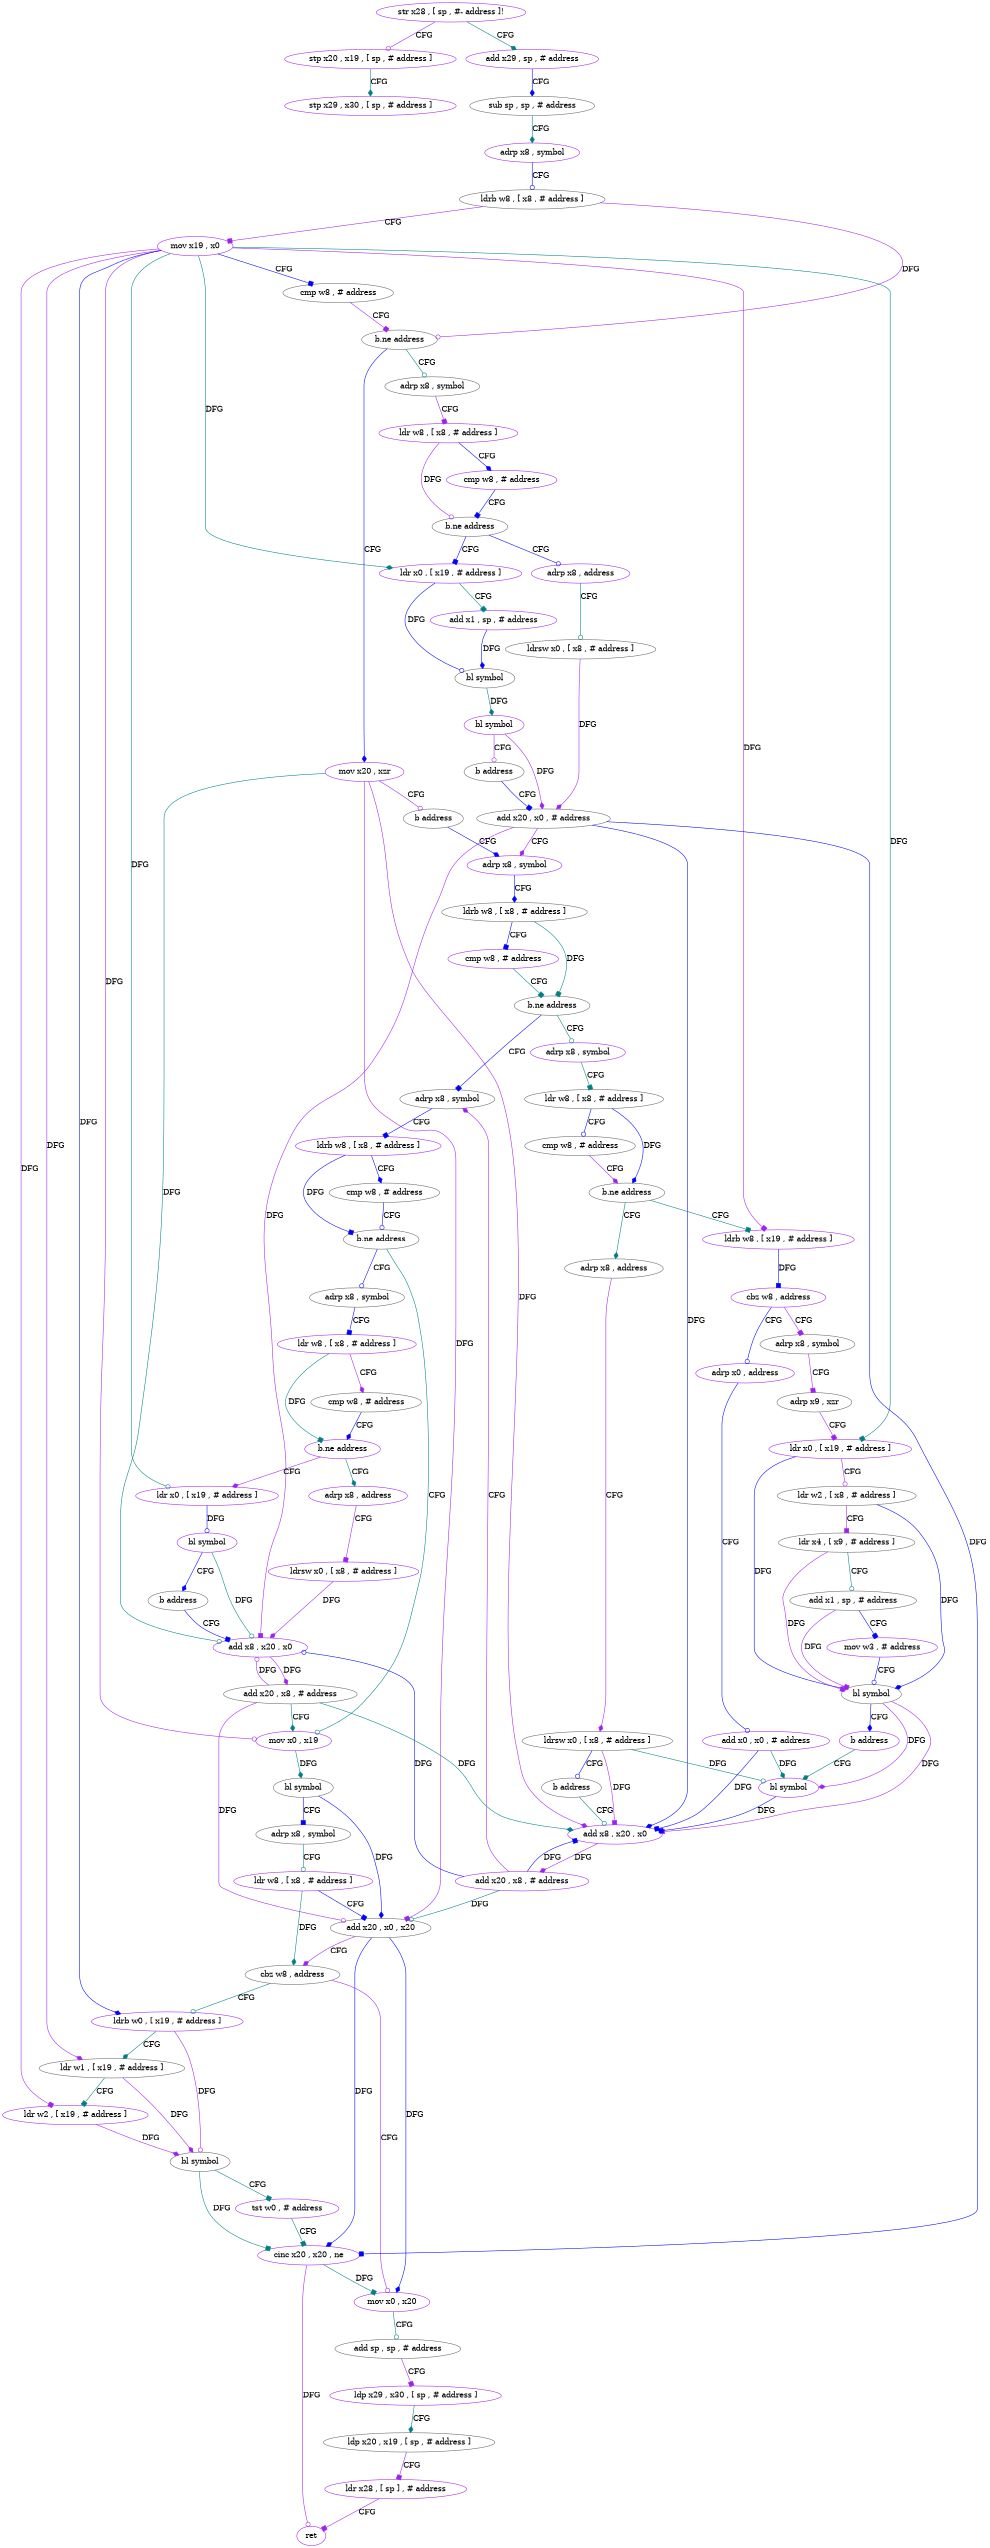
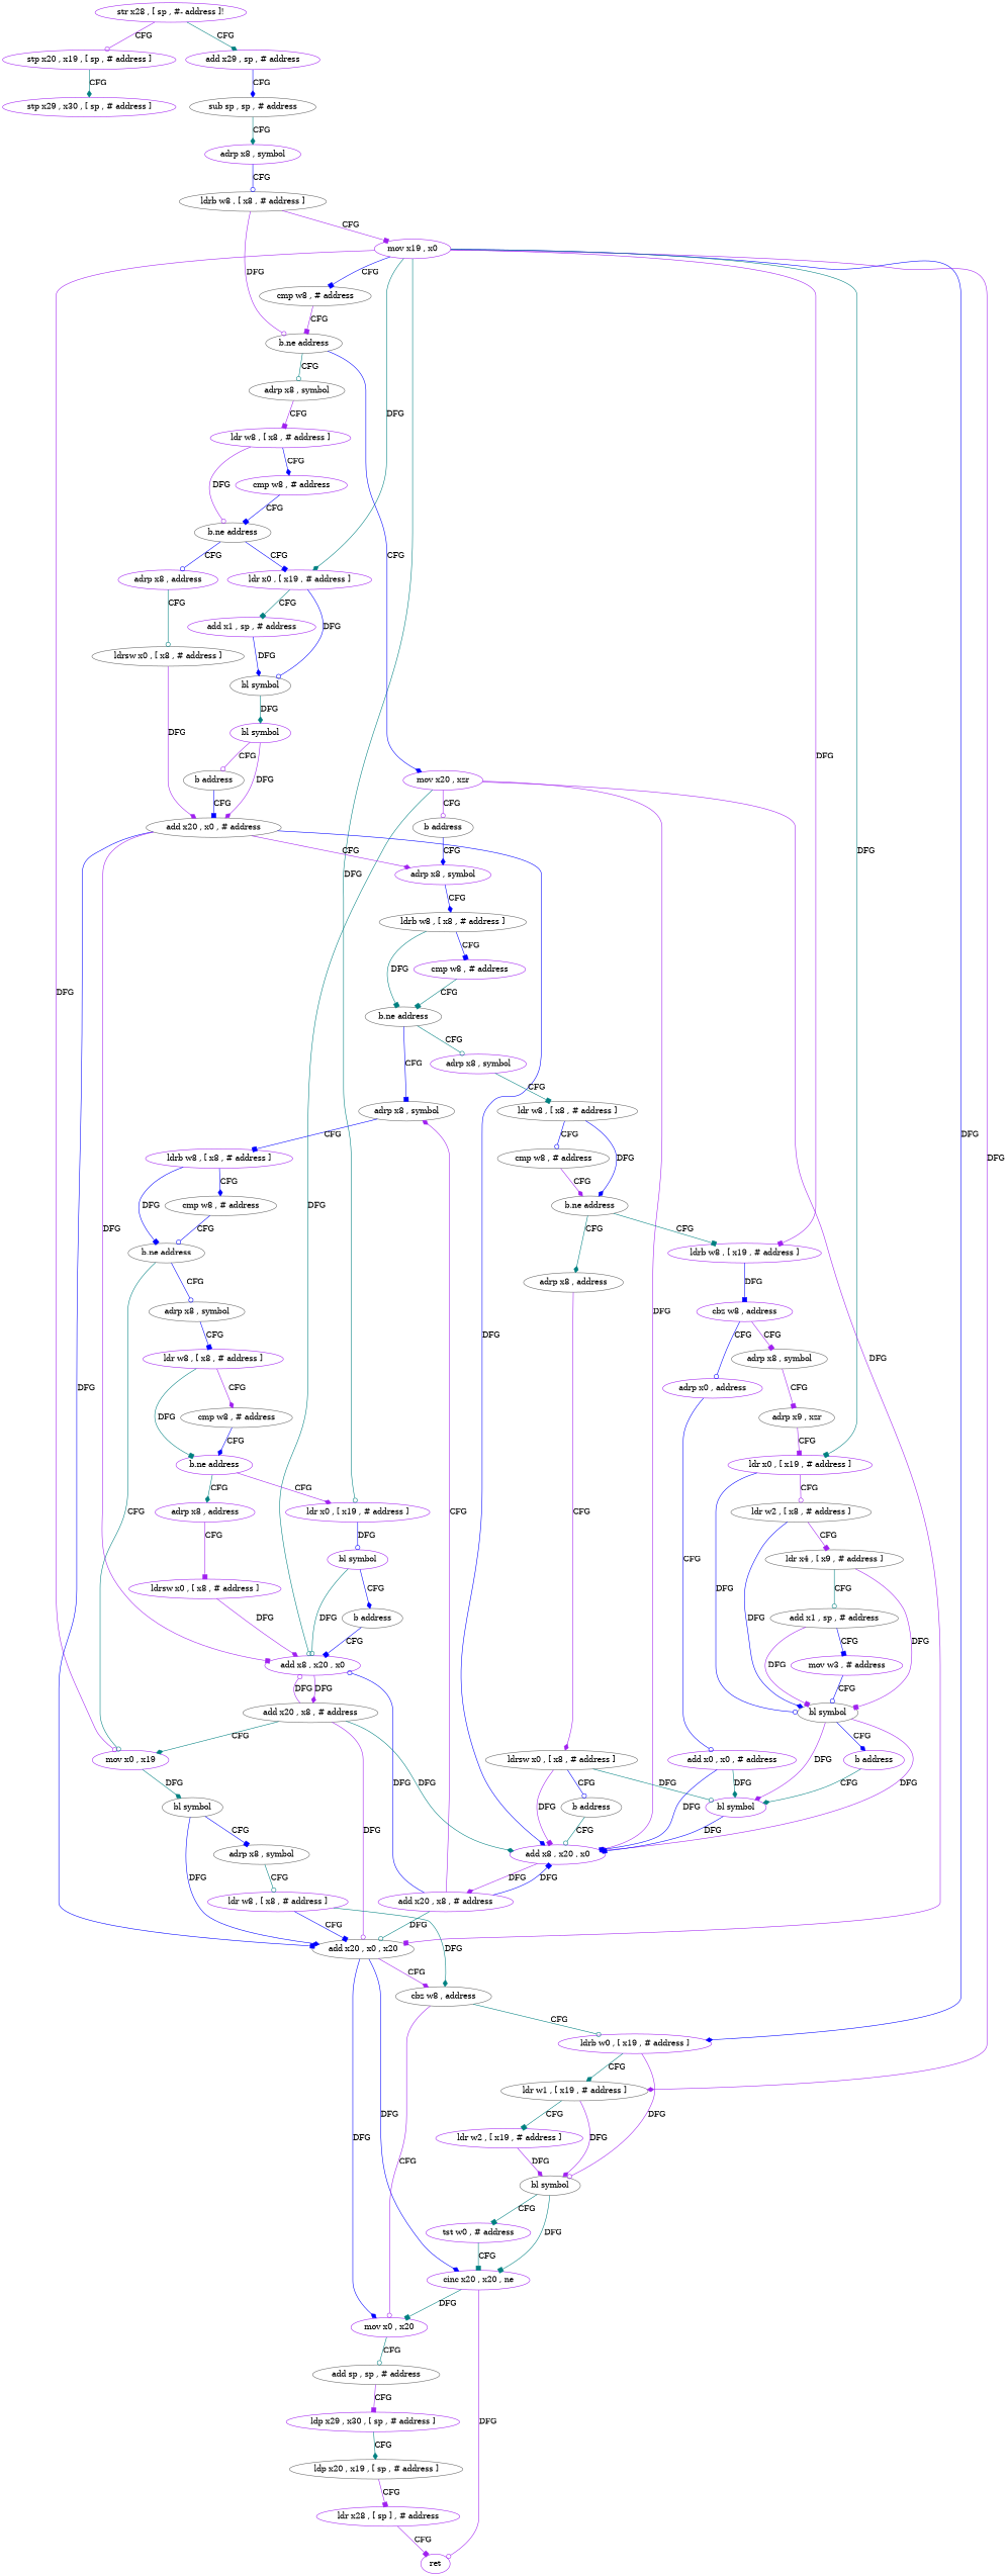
  digraph {
    node [color=purple]
    edge [arrowhead=diamond color=purple]
    n1 [label="str x28 , [ sp , #- address ]!"]
    n2 [label="stp x20 , x19 , [ sp , # address ]"]
    n3 [label="add x29 , sp , # address"]
    n4 [label="stp x29 , x30 , [ sp , # address ]"]
    n5 [color=gray40 label="sub sp , sp , # address"]
    n6 [label="adrp x8 , symbol"]
    n7 [color=gray40 label="ldrb w8 , [ x8 , # address ]"]
    n8 [label="mov x19 , x0"]
    n9 [color=gray40 label="b.ne address"]
    n10 [color=gray40 label="cmp w8 , # address"]
    n11 [label="ldr x0 , [ x19 , # address ]"]
    n12 [label="mov x0 , x19"]
    n13 [label="ldrb w8 , [ x19 , # address ]"]
    n14 [label="ldrb w0 , [ x19 , # address ]"]
    n15 [label="ldr x0 , [ x19 , # address ]"]
    n16 [color=gray40 label="ldr w1 , [ x19 , # address ]"]
    n17 [label="ldr w2 , [ x19 , # address ]"]
    n18 [label="ldr x0 , [ x19 , # address ]"]
    n19 [label="mov x20 , xzr"]
    n20 [color=gray40 label="adrp x8 , symbol"]
    n21 [label="add x1 , sp , # address"]
    n22 [color=gray40 label="bl symbol"]
    n23 [color=gray40 label="bl symbol"]
    n24 [label="cbz w8 , address"]
    n25 [color=gray40 label="bl symbol"]
    n26 [label="bl symbol"]
    n27 [color=gray40 label="ldr w2 , [ x8 , # address ]"]
    n28 [color=gray40 label="bl symbol"]
    n29 [color=gray40 label="b address"]
    n30 [color=gray40 label="add x20 , x0 , x20"]
    n31 [label="add x8 , x20 , x0"]
    n32 [label="add x8 , x20 , x0"]
    n33 [label="ldr w8 , [ x8 , # address ]"]
    n34 [label="adrp x8 , symbol"]
    n35 [color=gray40 label="cbz w8 , address"]
    n36 [label="mov x0 , x20"]
    n37 [label="cinc x20 , x20 , ne"]
    n38 [label="add x20 , x8 , # address"]
    n39 [color=gray40 label="add x20 , x8 , # address"]
    n40 [label="cmp w8 , # address"]
    n41 [color=gray40 label="b.ne address"]
    n42 [color=gray40 label="ldrb w8 , [ x8 , # address ]"]
    n43 [label="cmp w8 , # address"]
    n44 [color=gray40 label="b.ne address"]
    n45 [label="adrp x8 , address"]
    n46 [color=gray40 label="ldrsw x0 , [ x8 , # address ]"]
    n47 [color=gray40 label="add x20 , x0 , # address"]
    n48 [label="bl symbol"]
    n49 [color=gray40 label="adrp x8 , symbol"]
    n50 [label="adrp x8 , symbol"]
    n51 [label="ldrb w8 , [ x8 , # address ]"]
    n52 [color=gray40 label="ldr w8 , [ x8 , # address ]"]
    n53 [color=gray40 label="cmp w8 , # address"]
    n54 [color=gray40 label="b.ne address"]
    n55 [color=gray40 label="cmp w8 , # address"]
    n56 [color=gray40 label="b.ne address"]
    n57 [color=gray40 label="b address"]
    n58 [color=gray40 label="adrp x8 , symbol"]
    n59 [label="ldr w8 , [ x8 , # address ]"]
    n60 [color=gray40 label="adrp x8 , symbol"]
    n61 [color=gray40 label="cmp w8 , # address"]
    n62 [label="b.ne address"]
    n63 [color=gray40 label="adrp x8 , address"]
    n64 [color=gray40 label="ldrsw x0 , [ x8 , # address ]"]
    n65 [color=gray40 label="b address"]
    n66 [label="bl symbol"]
    n67 [label="adrp x0 , address"]
    n68 [color=gray40 label="adrp x8 , symbol"]
    n69 [label="ldr w8 , [ x8 , # address ]"]
    n70 [color=gray40 label="add sp , sp , # address"]
    n71 [label=ret]
    n72 [label="ldp x29 , x30 , [ sp , # address ]"]
    n73 [label="tst w0 , # address"]
    n74 [label="adrp x8 , address"]
    n75 [label="ldrsw x0 , [ x8 , # address ]"]
    n76 [color=gray40 label="b address"]
    n77 [label="add x0 , x0 , # address"]
    n78 [color=gray40 label="adrp x9 , xzr"]
    n79 [color=gray40 label="ldp x20 , x19 , [ sp , # address ]"]
    n80 [label="ldr x28 , [ sp ] , # address"]
    n81 [color=gray40 label="ldr x4 , [ x9 , # address ]"]
    n82 [label="b address"]
    n83 [color=gray40 label="add x1 , sp , # address"]
    n84 [label="mov w3 , # address"]
    n1 -> n2 [arrowhead=odot label=CFG]
    n1 -> n3 [color=teal label=CFG]
    n2 -> n4 [color=teal label=CFG]
    n3 -> n5 [color=blue label=CFG]
    n5 -> n6 [color=teal label=CFG]
    n6 -> n7 [arrowhead=odot color=blue label=CFG]
    n7 -> n8 [arrowhead=box label=CFG]
    n7 -> n9 [arrowhead=odot label=DFG]
    n8 -> n10 [arrowhead=box color=blue label=CFG]
    n8 -> n11 [color=teal label=DFG]
    n8 -> n12 [arrowhead=odot label=DFG]
    n8 -> n13 [arrowhead=box label=DFG]
    n8 -> n14 [color=blue label=DFG]
    n8 -> n15 [arrowhead=odot color=teal label=DFG]
    n8 -> n16 [label=DFG]
-   n8 -> n17 [arrowhead=box label=DFG]
    n8 -> n18 [arrowhead=box color=teal label=DFG]
    n9 -> n19 [color=blue label=CFG]
    n9 -> n20 [arrowhead=odot color=teal label=CFG]
    n10 -> n9 [arrowhead=box label=CFG]
    n11 -> n21 [arrowhead=box color=teal label=CFG]
    n11 -> n22 [arrowhead=odot color=blue label=DFG]
    n12 -> n23 [color=teal label=DFG]
    n13 -> n24 [arrowhead=box color=blue label=DFG]
    n14 -> n16 [color=teal label=CFG]
    n14 -> n25 [arrowhead=odot label=DFG]
    n15 -> n26 [arrowhead=odot color=blue label=DFG]
    n16 -> n17 [arrowhead=box color=teal label=CFG]
    n16 -> n25 [label=DFG]
    n17 -> n25 [label=DFG]
    n18 -> n27 [arrowhead=odot label=CFG]
    n18 -> n28 [arrowhead=odot color=blue label=DFG]
    n19 -> n29 [arrowhead=odot label=CFG]
    n19 -> n30 [arrowhead=box label=DFG]
    n19 -> n31 [label=DFG]
    n19 -> n32 [arrowhead=odot color=teal label=DFG]
    n20 -> n33 [arrowhead=box label=CFG]
    n21 -> n22 [color=blue label=DFG]
    n22 -> n48 [color=teal label=DFG]
    n23 -> n30 [color=blue label=DFG]
    n23 -> n60 [arrowhead=box color=blue label=CFG]
    n24 -> n67 [arrowhead=odot color=blue label=CFG]
    n24 -> n68 [arrowhead=box label=CFG]
    n25 -> n37 [arrowhead=box color=teal label=DFG]
    n25 -> n73 [arrowhead=box color=teal label=CFG]
    n26 -> n32 [arrowhead=odot color=teal label=DFG]
    n26 -> n76 [color=blue label=CFG]
    n27 -> n28 [color=blue label=DFG]
    n27 -> n81 [arrowhead=box label=CFG]
    n28 -> n31 [arrowhead=box label=DFG]
    n28 -> n66 [label=DFG]
    n28 -> n82 [color=blue label=CFG]
    n29 -> n34 [color=blue label=CFG]
    n30 -> n35 [label=CFG]
    n30 -> n36 [color=blue label=DFG]
    n30 -> n37 [color=blue label=DFG]
    n31 -> n38 [label=DFG]
    n32 -> n39 [label=DFG]
    n33 -> n40 [color=blue label=CFG]
    n33 -> n41 [arrowhead=odot label=DFG]
    n34 -> n42 [color=blue label=CFG]
    n35 -> n14 [arrowhead=odot color=teal label=CFG]
    n35 -> n36 [arrowhead=odot label=CFG]
    n36 -> n70 [arrowhead=odot color=teal label=CFG]
    n37 -> n36 [arrowhead=box color=teal label=DFG]
    n37 -> n71 [arrowhead=odot label=DFG]
    n38 -> n30 [arrowhead=odot color=teal label=DFG]
    n38 -> n31 [arrowhead=box color=blue label=DFG]
    n38 -> n32 [arrowhead=odot color=blue label=DFG]
    n38 -> n49 [label=CFG]
    n39 -> n12 [color=teal label=CFG]
    n39 -> n30 [arrowhead=odot label=DFG]
    n39 -> n31 [color=teal label=DFG]
    n39 -> n32 [arrowhead=odot label=DFG]
    n40 -> n41 [arrowhead=box color=blue label=CFG]
    n41 -> n11 [arrowhead=box color=blue label=CFG]
    n41 -> n45 [arrowhead=odot color=blue label=CFG]
    n42 -> n43 [arrowhead=box color=blue label=CFG]
    n42 -> n44 [arrowhead=box color=teal label=DFG]
    n43 -> n44 [arrowhead=box color=teal label=CFG]
    n44 -> n49 [arrowhead=box color=blue label=CFG]
    n44 -> n50 [arrowhead=odot color=teal label=CFG]
    n45 -> n46 [arrowhead=odot color=teal label=CFG]
    n46 -> n47 [label=DFG]
-   n47 -> n37 [arrowhead=box color=blue label=DFG]
+   n47 -> n30 [arrowhead=box color=blue label=DFG]
    n47 -> n31 [color=blue label=DFG]
    n47 -> n32 [arrowhead=box label=DFG]
    n47 -> n34 [label=CFG]
    n48 -> n47 [label=DFG]
    n48 -> n57 [arrowhead=odot label=CFG]
    n49 -> n51 [arrowhead=box color=blue label=CFG]
    n50 -> n52 [arrowhead=box color=teal label=CFG]
    n51 -> n53 [color=blue label=CFG]
    n51 -> n54 [arrowhead=box color=blue label=DFG]
    n52 -> n55 [arrowhead=odot color=blue label=CFG]
    n52 -> n56 [color=blue label=DFG]
    n53 -> n54 [arrowhead=odot color=blue label=CFG]
    n54 -> n12 [arrowhead=odot color=teal label=CFG]
    n54 -> n58 [arrowhead=odot color=blue label=CFG]
    n55 -> n56 [label=CFG]
    n56 -> n13 [arrowhead=box color=teal label=CFG]
    n56 -> n63 [color=teal label=CFG]
    n57 -> n47 [arrowhead=box color=blue label=CFG]
    n58 -> n59 [arrowhead=box color=blue label=CFG]
    n59 -> n61 [label=CFG]
    n59 -> n62 [arrowhead=box color=teal label=DFG]
    n60 -> n69 [arrowhead=odot color=teal label=CFG]
    n61 -> n62 [color=blue label=CFG]
    n62 -> n15 [label=CFG]
    n62 -> n74 [color=teal label=CFG]
    n63 -> n64 [label=CFG]
    n64 -> n31 [arrowhead=box label=DFG]
    n64 -> n65 [arrowhead=odot color=blue label=CFG]
    n64 -> n66 [arrowhead=odot color=teal label=DFG]
    n65 -> n31 [arrowhead=odot color=teal label=CFG]
    n66 -> n31 [arrowhead=box color=blue label=DFG]
    n67 -> n77 [arrowhead=odot color=blue label=CFG]
    n68 -> n78 [arrowhead=box label=CFG]
    n69 -> n30 [arrowhead=box color=blue label=CFG]
    n69 -> n35 [color=teal label=DFG]
    n70 -> n72 [arrowhead=box label=CFG]
    n72 -> n79 [color=teal label=CFG]
    n73 -> n37 [arrowhead=box color=teal label=CFG]
    n74 -> n75 [arrowhead=box label=CFG]
    n75 -> n32 [label=DFG]
    n76 -> n32 [arrowhead=box color=blue label=CFG]
    n77 -> n31 [arrowhead=box color=blue label=DFG]
    n77 -> n66 [color=teal label=DFG]
    n78 -> n18 [arrowhead=box label=CFG]
    n79 -> n80 [arrowhead=box label=CFG]
    n80 -> n71 [arrowhead=box label=CFG]
    n81 -> n28 [arrowhead=box label=DFG]
    n81 -> n83 [arrowhead=odot color=teal label=CFG]
    n82 -> n66 [color=teal label=CFG]
    n83 -> n28 [arrowhead=box label=DFG]
    n83 -> n84 [arrowhead=box color=blue label=CFG]
    n84 -> n28 [arrowhead=odot color=blue label=CFG]
  }
